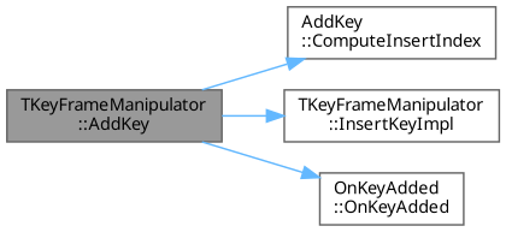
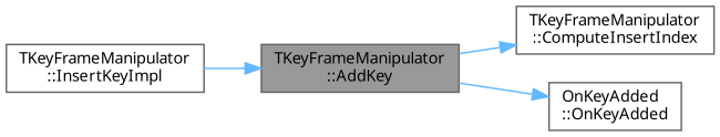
  digraph {
    fontname="Noto Sans"
    rankdir=LR
    node [color=grey40 fillcolor=white fontname="Noto Sans" fontsize=10 shape=box style=filled]
    edge [color=steelblue1 fontname="Noto Sans" fontsize=10 labelfontname=Helvetica labelfontsize=10 style=solid]
    n1 [color=gray40 fillcolor=grey60 fontcolor=black height=0.2 label="TKeyFrameManipulator\l::AddKey" width=0.4]
-   n2 [height=0.2 label="AddKey\l::ComputeInsertIndex" width=0.4]
+   n2 [height=0.2 label="TKeyFrameManipulator\l::ComputeInsertIndex" width=0.4]
    n3 [height=0.2 label="TKeyFrameManipulator\l::InsertKeyImpl" width=0.4]
    n4 [height=0.2 label="OnKeyAdded\l::OnKeyAdded" width=0.4]
    n1 -> n2
-   n1 -> n3
+   n3 -> n1
    n1 -> n4
  }
